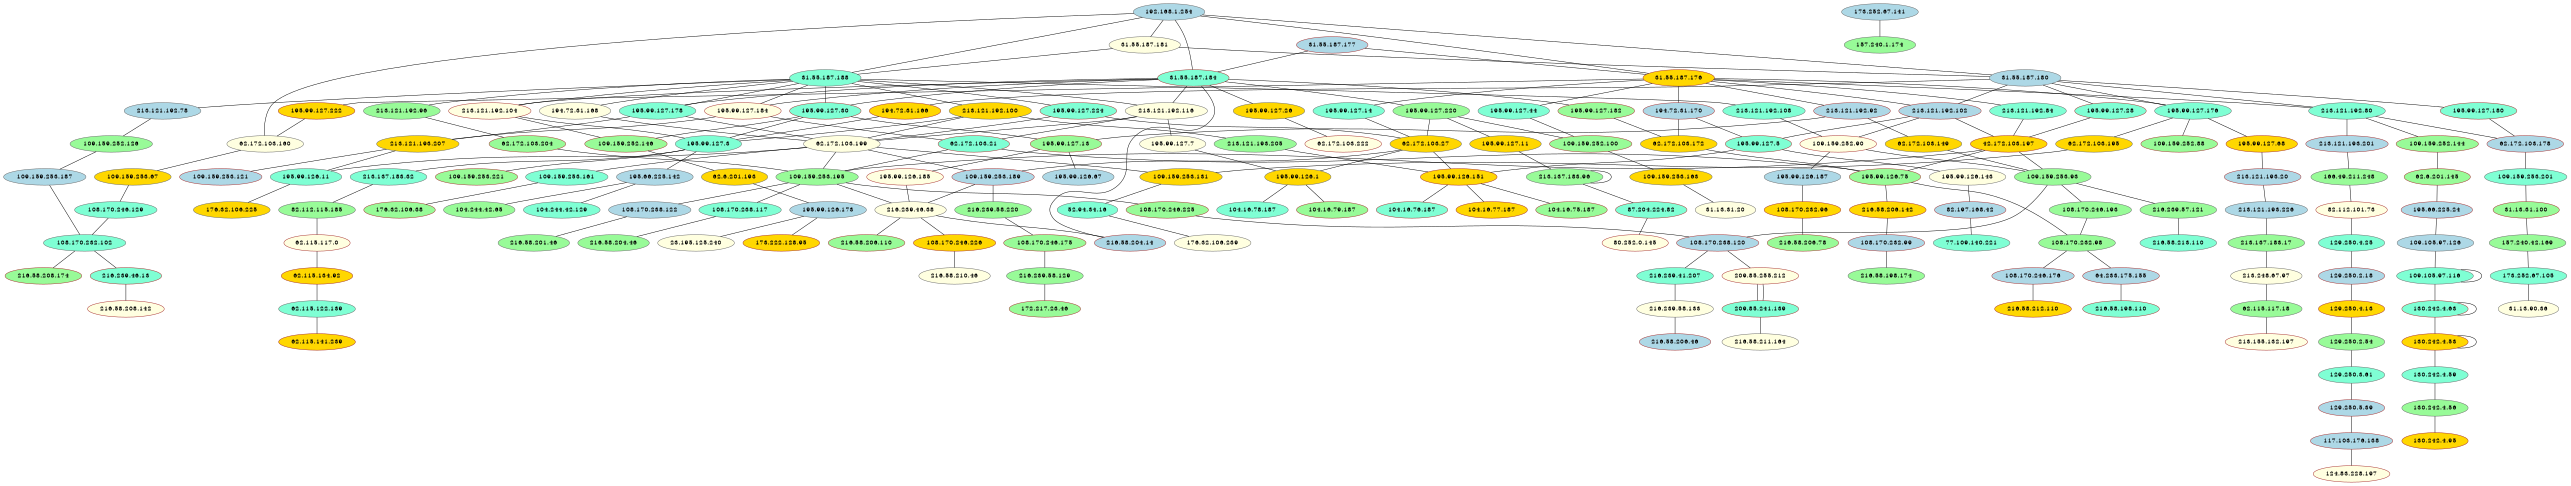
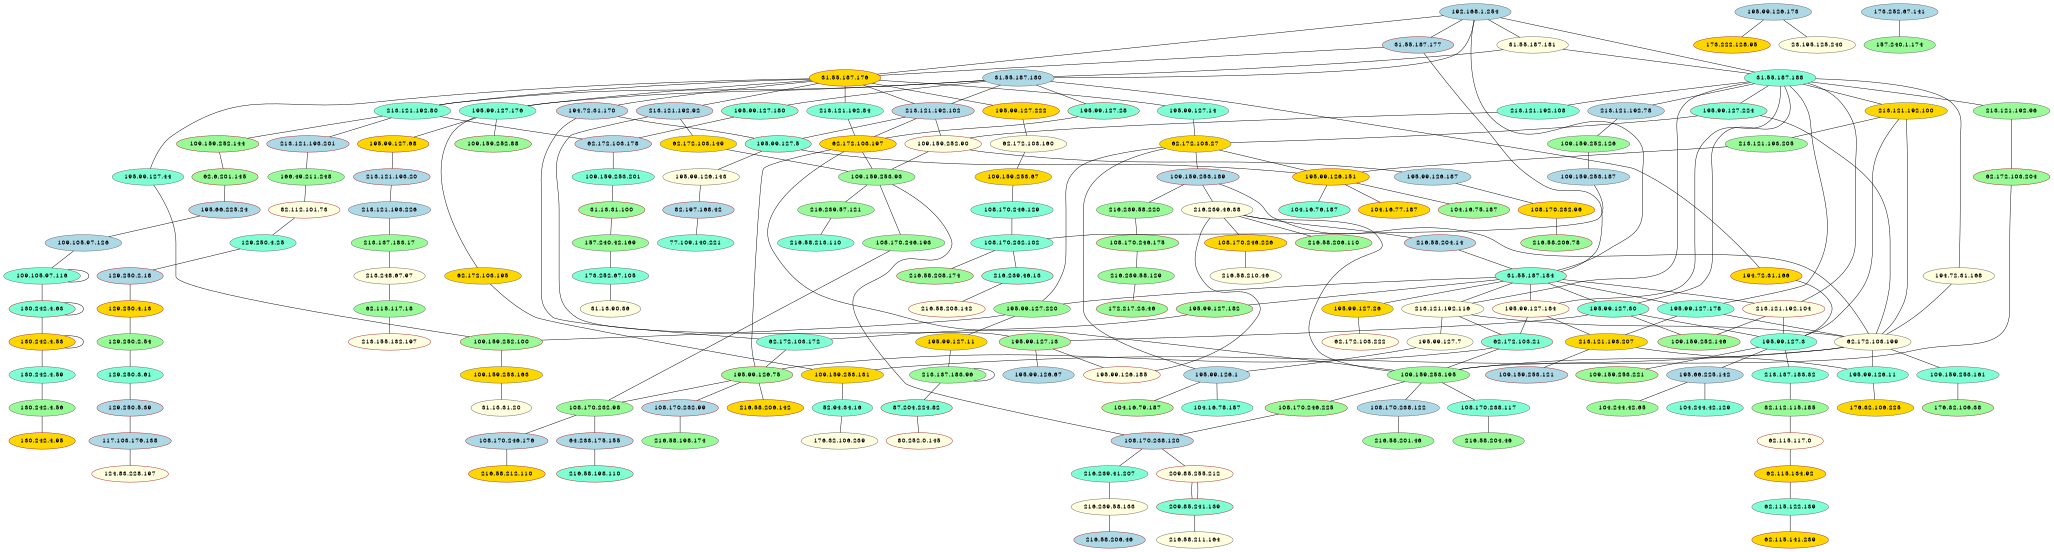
  graph {
    node [color=gray40 fillcolor=palegreen style=filled]
    "216.239.46.13" [color=brown fillcolor=aquamarine]
    "108.170.232.102" [fillcolor=aquamarine]
    "216.58.208.174" [color=brown]
    "216.58.208.142" [color=brown fillcolor=lightyellow]
    "108.170.232.96" [color=brown fillcolor=gold]
    "216.58.206.78" [color=brown]
    "108.170.232.98"
    "108.170.246.176" [color=brown fillcolor=lightblue]
    "64.233.175.155" [color=brown fillcolor=lightblue]
    "216.58.212.110" [color=brown fillcolor=gold]
    "216.58.198.110" [color=brown fillcolor=aquamarine]
    "108.170.232.99" [color=brown fillcolor=lightblue]
    "216.58.198.174"
    "216.58.204.46"
    "108.170.238.117" [fillcolor=aquamarine]
    "108.170.238.120" [color=brown fillcolor=lightblue]
    "209.85.255.212" [color=brown fillcolor=lightyellow]
    "216.239.41.207" [fillcolor=aquamarine]
    "209.85.241.139" [color=brown fillcolor=aquamarine]
    "216.239.58.133" [fillcolor=lightyellow]
    "216.58.211.164" [fillcolor=lightyellow]
    "216.58.206.46" [color=brown fillcolor=lightblue]
    "108.170.238.122" [fillcolor=lightblue]
    "216.58.201.46"
    "108.170.246.129" [fillcolor=aquamarine]
    "108.170.246.175" [color=brown]
    "216.239.58.129"
    "172.217.23.46" [color=brown]
    "108.170.246.193"
    "108.170.246.225" [color=brown]
    "108.170.246.226" [color=brown fillcolor=gold]
    "216.58.210.46" [fillcolor=lightyellow]
    "109.105.97.116" [fillcolor=aquamarine]
    "130.242.4.63" [color=brown fillcolor=aquamarine]
    "130.242.4.53" [color=brown fillcolor=gold]
    "130.242.4.59" [fillcolor=aquamarine]
    "109.105.97.126" [fillcolor=lightblue]
    "109.159.252.100" [color=brown]
    "109.159.253.163" [fillcolor=gold]
    "31.13.31.20" [fillcolor=lightyellow]
    "109.159.252.126"
    "109.159.253.187" [fillcolor=lightblue]
    "109.159.252.144" [color=brown]
    "62.6.201.145" [color=brown]
    "195.66.225.24" [color=brown fillcolor=lightblue]
    "109.159.252.146" [color=brown]
-   "62.6.201.193" [fillcolor=gold]
    "195.99.126.173" [fillcolor=lightblue]
    "173.222.128.95" [color=brown fillcolor=gold]
    "23.195.125.240" [fillcolor=lightyellow]
    "109.159.252.90" [color=brown fillcolor=lightyellow]
    "109.159.253.93"
    "195.99.126.187" [fillcolor=lightblue]
    "216.239.57.121"
    "216.58.213.110" [fillcolor=aquamarine]
    "109.159.253.131" [fillcolor=gold]
    "52.94.34.16" [fillcolor=aquamarine]
    "176.32.106.239" [fillcolor=lightyellow]
    "176.32.106.38" [color=brown]
    "109.159.253.161" [fillcolor=aquamarine]
    "109.159.253.189" [color=brown fillcolor=lightblue]
    "216.239.46.38" [fillcolor=lightyellow]
    "216.239.58.220"
    "216.58.204.14" [color=brown fillcolor=lightblue]
    "216.58.206.110" [color=brown]
    "31.55.187.184" [color=brown fillcolor=aquamarine]
    "109.159.253.195"
    "31.13.31.100" [color=brown]
    "109.159.253.201" [fillcolor=aquamarine]
    "157.240.42.169"
    "173.252.67.105" [fillcolor=aquamarine]
    "109.159.253.67" [fillcolor=gold]
    "117.103.176.138" [color=brown fillcolor=lightblue]
    "124.83.228.197" [color=brown fillcolor=lightyellow]
    "129.250.2.18" [color=brown fillcolor=lightblue]
    "129.250.4.13" [color=brown fillcolor=gold]
    "129.250.2.54"
    "129.250.3.61" [fillcolor=aquamarine]
    "129.250.5.39" [color=brown fillcolor=lightblue]
    "129.250.4.25" [fillcolor=aquamarine]
    "130.242.4.56"
    "130.242.4.95" [color=brown fillcolor=gold]
    "173.252.67.141" [fillcolor=lightblue]
    "157.240.1.174"
    "31.13.90.36" [fillcolor=lightyellow]
    "166.49.211.248"
    "82.112.101.73" [color=brown fillcolor=lightyellow]
    "192.168.1.254" [fillcolor=lightblue]
    "31.55.187.176" [color=brown fillcolor=gold]
    "31.55.187.177" [color=brown fillcolor=lightblue]
    "31.55.187.180" [fillcolor=lightblue]
    "31.55.187.181" [fillcolor=lightyellow]
    "31.55.187.188" [fillcolor=aquamarine]
    "194.72.31.170" [color=brown fillcolor=lightblue]
    "195.99.127.14" [fillcolor=aquamarine]
    "195.99.127.176" [fillcolor=aquamarine]
    "195.99.127.222" [color=brown fillcolor=gold]
    "195.99.127.44" [fillcolor=aquamarine]
    "213.121.192.102" [color=brown fillcolor=lightblue]
    "213.121.192.80" [fillcolor=aquamarine]
    "213.121.192.84" [fillcolor=aquamarine]
    "213.121.192.92" [color=brown fillcolor=lightblue]
    "194.72.31.166" [color=brown fillcolor=gold]
    "195.99.127.180" [color=brown fillcolor=aquamarine]
    "195.99.127.28" [color=brown fillcolor=aquamarine]
    "195.99.127.178" [fillcolor=aquamarine]
    "195.99.127.182" [color=brown]
    "195.99.127.184" [color=brown fillcolor=lightyellow]
    "195.99.127.220"
    "195.99.127.26" [fillcolor=gold]
    "195.99.127.30" [color=brown fillcolor=aquamarine]
    "213.121.192.104" [color=brown fillcolor=lightyellow]
    "213.121.192.116" [fillcolor=lightyellow]
    "194.72.31.168" [fillcolor=lightyellow]
    "195.99.127.224" [color=brown fillcolor=aquamarine]
    "213.121.192.100" [fillcolor=gold]
    "213.121.192.108" [fillcolor=aquamarine]
    "213.121.192.78" [fillcolor=lightblue]
    "213.121.192.96"
    "195.99.127.5" [color=brown fillcolor=aquamarine]
-   "62.172.103.172" [fillcolor=gold]
+   "62.172.103.172" [fillcolor=aquamarine]
    "62.172.103.27" [fillcolor=gold]
    "109.159.252.88" [color=brown]
    "195.99.127.68" [color=brown fillcolor=gold]
    "62.172.103.195" [fillcolor=gold]
    "62.172.103.160" [fillcolor=lightyellow]
-   "62.172.103.197" [color=brown fillcolor=gold label="42.172.103.197"]
+   "62.172.103.197" [color=brown fillcolor=gold]
    "62.172.103.178" [color=brown fillcolor=lightblue]
    "213.121.193.201" [color=brown fillcolor=lightblue]
    "195.99.127.13" [color=brown]
    "62.172.103.149" [fillcolor=gold]
    "195.99.127.3" [fillcolor=aquamarine]
    "62.172.103.199" [fillcolor=lightyellow]
    "213.121.193.207" [fillcolor=gold]
    "62.172.103.21" [color=brown fillcolor=aquamarine]
    "195.99.127.11" [fillcolor=gold]
    "62.172.103.222" [color=brown fillcolor=lightyellow]
    "195.99.127.7" [fillcolor=lightyellow]
    "213.121.193.205"
    "62.172.103.204" [color=brown]
    "195.66.225.142" [fillcolor=lightblue]
    "109.159.253.221" [color=brown]
    "213.137.183.32" [fillcolor=aquamarine]
    "104.244.42.129" [fillcolor=aquamarine]
    "104.244.42.65"
    "82.112.115.185"
    "195.99.126.11" [fillcolor=aquamarine]
    "176.32.106.225" [fillcolor=gold]
    "195.99.126.143" [fillcolor=lightyellow]
    "195.99.126.151" [color=brown fillcolor=gold]
    "195.99.126.75" [color=brown]
    "82.197.168.42" [color=brown fillcolor=lightblue]
    "104.16.75.187" [color=brown]
    "104.16.76.187" [color=brown fillcolor=aquamarine]
    "104.16.77.187" [color=brown fillcolor=gold]
    "216.58.206.142" [color=brown fillcolor=gold]
-   "195.99.126.1" [fillcolor=gold]
+   "195.99.126.1" [fillcolor=lightblue]
    "104.16.78.187" [fillcolor=aquamarine]
    "104.16.79.187" [color=brown]
    "77.109.140.221" [fillcolor=aquamarine]
    "195.99.126.185" [color=brown fillcolor=lightyellow]
    "213.137.183.96"
    "87.204.224.82" [color=brown fillcolor=aquamarine]
    "80.252.0.145" [color=brown fillcolor=lightyellow]
    "195.99.126.67" [fillcolor=lightblue]
    "213.121.193.20" [color=brown fillcolor=lightblue]
    "213.121.193.226" [fillcolor=lightblue]
    "109.159.253.121" [color=brown fillcolor=lightblue]
    "62.115.117.0" [color=brown fillcolor=lightyellow]
    "213.137.183.17"
    "213.248.67.97" [fillcolor=lightyellow]
    "62.115.117.18"
    "213.155.132.197" [color=brown fillcolor=lightyellow]
    "62.115.134.92" [color=brown fillcolor=gold]
    "62.115.122.139" [fillcolor=aquamarine]
    "62.115.141.239" [color=brown fillcolor=gold]
    "216.239.46.13" -- "216.58.208.142"
    "108.170.232.102" -- "216.239.46.13"
    "108.170.232.102" -- "216.58.208.174"
    "108.170.232.96" -- "216.58.206.78"
    "108.170.232.98" -- "108.170.246.176"
    "108.170.232.98" -- "64.233.175.155"
    "108.170.246.176" -- "216.58.212.110"
    "64.233.175.155" -- "216.58.198.110"
    "108.170.232.99" -- "216.58.198.174"
    "108.170.238.117" -- "216.58.204.46"
    "108.170.238.120" -- "209.85.255.212"
    "108.170.238.120" -- "216.239.41.207"
    "209.85.255.212" -- "209.85.241.139"
    "216.239.41.207" -- "216.239.58.133"
    "209.85.241.139" -- "209.85.255.212"
    "209.85.241.139" -- "216.58.211.164"
    "216.239.58.133" -- "216.58.206.46"
    "108.170.238.122" -- "216.58.201.46"
    "108.170.246.129" -- "108.170.232.102"
    "108.170.246.175" -- "216.239.58.129"
    "216.239.58.129" -- "172.217.23.46"
    "108.170.246.193" -- "108.170.232.98"
    "108.170.246.225" -- "108.170.238.120"
    "108.170.246.226" -- "216.58.210.46"
    "109.105.97.116" -- "109.105.97.116"
    "109.105.97.116" -- "130.242.4.63"
    "130.242.4.63" -- "130.242.4.63"
    "130.242.4.63" -- "130.242.4.53"
    "130.242.4.53" -- "130.242.4.53"
    "130.242.4.53" -- "130.242.4.59"
    "130.242.4.59" -- "130.242.4.56"
    "109.105.97.126" -- "109.105.97.116"
    "109.159.252.100" -- "109.159.253.163"
    "109.159.253.163" -- "31.13.31.20"
    "109.159.252.126" -- "109.159.253.187"
    "109.159.253.187" -- "108.170.232.102"
    "109.159.252.144" -- "62.6.201.145"
    "62.6.201.145" -- "195.66.225.24"
    "195.66.225.24" -- "109.105.97.126"
-   "109.159.252.146" -- "62.6.201.193"
-   "62.6.201.193" -- "195.99.126.173"
    "195.99.126.173" -- "173.222.128.95"
    "195.99.126.173" -- "23.195.125.240"
    "109.159.252.90" -- "109.159.253.93"
    "109.159.252.90" -- "195.99.126.187"
    "109.159.253.93" -- "108.170.238.120"
    "109.159.253.93" -- "108.170.246.193"
    "109.159.253.93" -- "216.239.57.121"
    "195.99.126.187" -- "108.170.232.96"
    "216.239.57.121" -- "216.58.213.110"
    "109.159.253.131" -- "52.94.34.16"
    "52.94.34.16" -- "176.32.106.239"
    "109.159.253.161" -- "176.32.106.38"
    "109.159.253.189" -- "216.239.46.38"
    "109.159.253.189" -- "216.239.58.220"
    "216.239.46.38" -- "108.170.246.226"
    "216.239.46.38" -- "216.58.204.14"
    "216.239.46.38" -- "216.58.206.110"
    "216.239.58.220" -- "108.170.246.175"
    "216.58.204.14" -- "31.55.187.184"
    "31.55.187.184" -- "195.99.127.178"
    "31.55.187.184" -- "195.99.127.182"
    "31.55.187.184" -- "195.99.127.184"
    "31.55.187.184" -- "195.99.127.220"
    "31.55.187.184" -- "195.99.127.26"
    "31.55.187.184" -- "195.99.127.30"
    "31.55.187.184" -- "213.121.192.104"
    "31.55.187.184" -- "213.121.192.116"
    "109.159.253.195" -- "108.170.238.117"
    "109.159.253.195" -- "108.170.238.122"
    "109.159.253.195" -- "108.170.246.225"
    "109.159.253.195" -- "216.239.46.38"
    "31.13.31.100" -- "157.240.42.169"
    "109.159.253.201" -- "31.13.31.100"
    "157.240.42.169" -- "173.252.67.105"
    "173.252.67.105" -- "31.13.90.36"
    "109.159.253.67" -- "108.170.246.129"
    "117.103.176.138" -- "124.83.228.197"
    "129.250.2.18" -- "129.250.4.13"
    "129.250.4.13" -- "129.250.2.54"
    "129.250.2.54" -- "129.250.3.61"
    "129.250.3.61" -- "129.250.5.39"
    "129.250.5.39" -- "117.103.176.138"
    "129.250.4.25" -- "129.250.2.18"
    "130.242.4.56" -- "130.242.4.95"
    "173.252.67.141" -- "157.240.1.174"
    "166.49.211.248" -- "82.112.101.73"
    "82.112.101.73" -- "129.250.4.25"
    "192.168.1.254" -- "31.55.187.184"
    "192.168.1.254" -- "31.55.187.176"
-   "192.168.1.254" -- "62.172.103.160"
+   "192.168.1.254" -- "31.55.187.177"
    "192.168.1.254" -- "31.55.187.180"
    "192.168.1.254" -- "31.55.187.181"
    "192.168.1.254" -- "31.55.187.188"
    "31.55.187.176" -- "194.72.31.170"
    "31.55.187.176" -- "195.99.127.14"
    "31.55.187.176" -- "195.99.127.176"
    "31.55.187.176" -- "195.99.127.222"
    "31.55.187.176" -- "195.99.127.44"
    "31.55.187.176" -- "213.121.192.102"
    "31.55.187.176" -- "213.121.192.80"
    "31.55.187.176" -- "213.121.192.84"
    "31.55.187.176" -- "213.121.192.92"
    "31.55.187.177" -- "31.55.187.184"
    "31.55.187.177" -- "31.55.187.176"
    "31.55.187.180" -- "195.99.127.176"
    "31.55.187.180" -- "213.121.192.102"
    "31.55.187.180" -- "213.121.192.80"
    "31.55.187.180" -- "194.72.31.166"
    "31.55.187.180" -- "195.99.127.180"
    "31.55.187.180" -- "195.99.127.28"
    "31.55.187.181" -- "31.55.187.180"
    "31.55.187.181" -- "31.55.187.188"
    "31.55.187.188" -- "195.99.127.178"
    "31.55.187.188" -- "195.99.127.184"
    "31.55.187.188" -- "195.99.127.30"
    "31.55.187.188" -- "213.121.192.104"
    "31.55.187.188" -- "213.121.192.116"
    "31.55.187.188" -- "194.72.31.168"
    "31.55.187.188" -- "195.99.127.224"
    "31.55.187.188" -- "213.121.192.100"
    "31.55.187.188" -- "213.121.192.108"
    "31.55.187.188" -- "213.121.192.78"
    "31.55.187.188" -- "213.121.192.96"
    "194.72.31.170" -- "195.99.127.5"
    "194.72.31.170" -- "62.172.103.172"
    "195.99.127.14" -- "62.172.103.27"
    "195.99.127.176" -- "109.159.252.88"
    "195.99.127.176" -- "195.99.127.68"
    "195.99.127.176" -- "62.172.103.195"
    "195.99.127.222" -- "62.172.103.160"
    "195.99.127.44" -- "109.159.252.100"
    "213.121.192.102" -- "109.159.252.90"
    "213.121.192.102" -- "195.99.127.5"
    "213.121.192.102" -- "62.172.103.197"
    "213.121.192.80" -- "109.159.252.144"
    "213.121.192.80" -- "62.172.103.178"
    "213.121.192.80" -- "213.121.193.201"
    "213.121.192.84" -- "62.172.103.197"
    "213.121.192.92" -- "195.99.127.13"
    "213.121.192.92" -- "62.172.103.149"
    "194.72.31.166" -- "195.99.127.3"
    "195.99.127.180" -- "62.172.103.178"
    "195.99.127.28" -- "62.172.103.197"
    "195.99.127.178" -- "62.172.103.199"
    "195.99.127.178" -- "213.121.193.207"
    "195.99.127.182" -- "62.172.103.172"
    "195.99.127.184" -- "213.121.193.207"
    "195.99.127.184" -- "62.172.103.21"
    "195.99.127.220" -- "109.159.252.100"
    "195.99.127.220" -- "62.172.103.27"
    "195.99.127.220" -- "195.99.127.11"
    "195.99.127.26" -- "62.172.103.222"
    "195.99.127.30" -- "109.159.252.146"
    "195.99.127.30" -- "195.99.127.13"
    "195.99.127.30" -- "195.99.127.3"
    "213.121.192.104" -- "109.159.252.146"
    "213.121.192.104" -- "195.99.127.3"
    "213.121.192.116" -- "62.172.103.199"
    "213.121.192.116" -- "62.172.103.21"
    "213.121.192.116" -- "195.99.127.7"
    "194.72.31.168" -- "62.172.103.199"
    "195.99.127.224" -- "62.172.103.27"
    "195.99.127.224" -- "62.172.103.199"
    "213.121.192.100" -- "195.99.127.3"
    "213.121.192.100" -- "62.172.103.199"
    "213.121.192.100" -- "213.121.193.205"
    "213.121.192.108" -- "109.159.252.90"
    "213.121.192.78" -- "109.159.252.126"
    "213.121.192.96" -- "62.172.103.204"
    "195.99.127.5" -- "195.99.126.143"
    "195.99.127.5" -- "195.99.126.151"
    "62.172.103.172" -- "195.99.126.75"
    "62.172.103.27" -- "109.159.253.189"
    "62.172.103.27" -- "195.99.126.151"
    "62.172.103.27" -- "195.99.126.1"
    "195.99.127.68" -- "213.121.193.20"
    "62.172.103.195" -- "109.159.253.131"
    "62.172.103.160" -- "109.159.253.67"
    "62.172.103.197" -- "109.159.253.93"
    "62.172.103.197" -- "109.159.253.195"
    "62.172.103.197" -- "195.99.126.75"
    "62.172.103.178" -- "109.159.253.201"
    "213.121.193.201" -- "166.49.211.248"
    "195.99.127.13" -- "195.99.126.185"
    "195.99.127.13" -- "195.99.126.67"
    "62.172.103.149" -- "109.159.253.93"
    "195.99.127.3" -- "195.66.225.142"
    "195.99.127.3" -- "109.159.253.221"
    "195.99.127.3" -- "213.137.183.32"
    "62.172.103.199" -- "109.159.253.131"
    "62.172.103.199" -- "109.159.253.161"
    "62.172.103.199" -- "109.159.253.189"
    "62.172.103.199" -- "109.159.253.195"
    "62.172.103.199" -- "195.99.126.11"
    "213.121.193.207" -- "195.99.126.11"
    "213.121.193.207" -- "109.159.253.121"
    "62.172.103.21" -- "109.159.253.195"
    "62.172.103.21" -- "195.99.126.75"
    "195.99.127.11" -- "213.137.183.96"
    "195.99.127.7" -- "195.99.126.1"
    "213.121.193.205" -- "195.99.126.151"
    "62.172.103.204" -- "109.159.253.195"
    "195.66.225.142" -- "104.244.42.129"
    "195.66.225.142" -- "104.244.42.65"
    "213.137.183.32" -- "82.112.115.185"
    "82.112.115.185" -- "62.115.117.0"
    "195.99.126.11" -- "176.32.106.225"
    "195.99.126.143" -- "82.197.168.42"
    "195.99.126.151" -- "104.16.75.187"
    "195.99.126.151" -- "104.16.76.187"
    "195.99.126.151" -- "104.16.77.187"
    "195.99.126.75" -- "108.170.232.98"
-   "216.58.206.142" -- "108.170.232.99"
+   "195.99.126.75" -- "108.170.232.99"
    "195.99.126.75" -- "216.58.206.142"
    "82.197.168.42" -- "77.109.140.221"
    "195.99.126.1" -- "104.16.78.187"
    "195.99.126.1" -- "104.16.79.187"
    "195.99.126.185" -- "216.239.46.38"
    "213.137.183.96" -- "213.137.183.96"
    "213.137.183.96" -- "87.204.224.82"
    "87.204.224.82" -- "80.252.0.145"
    "213.121.193.20" -- "213.121.193.226"
    "213.121.193.226" -- "213.137.183.17"
    "62.115.117.0" -- "62.115.134.92"
    "213.137.183.17" -- "213.248.67.97"
    "213.248.67.97" -- "62.115.117.18"
    "62.115.117.18" -- "213.155.132.197"
    "62.115.134.92" -- "62.115.122.139"
    "62.115.122.139" -- "62.115.141.239"
  }
